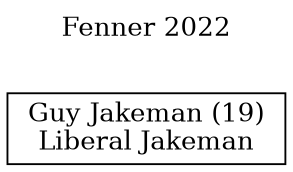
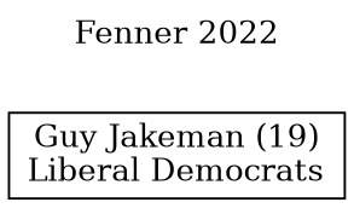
  digraph {
    label="Fenner 2022"
    labelloc=t
    mclimit=2
-   n1 [label="Guy Jakeman (19)\nLiberal Jakeman" shape=box]
+   n1 [label="Guy Jakeman (19)\nLiberal Democrats" shape=box]
  }
